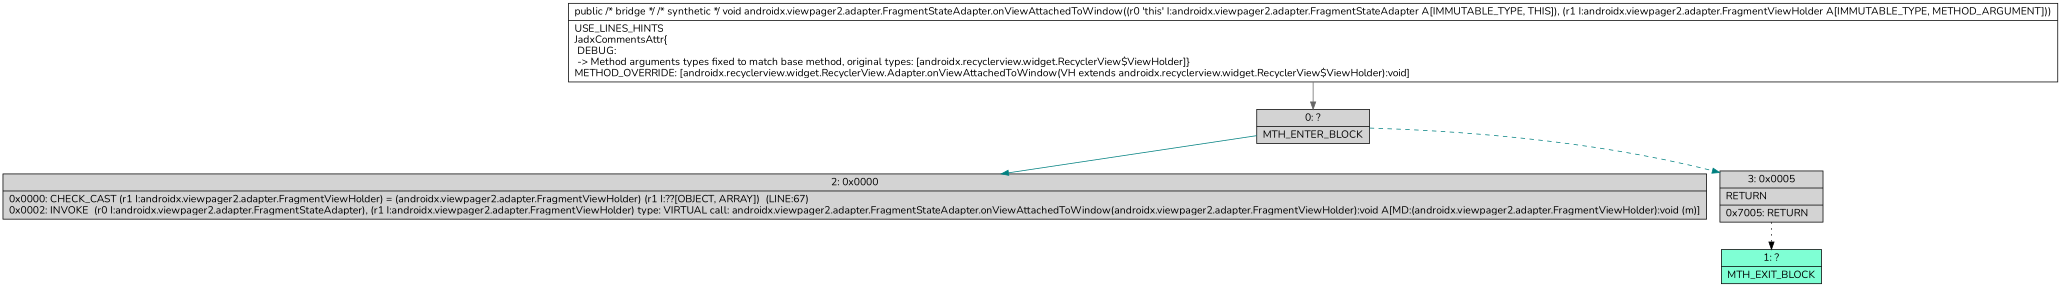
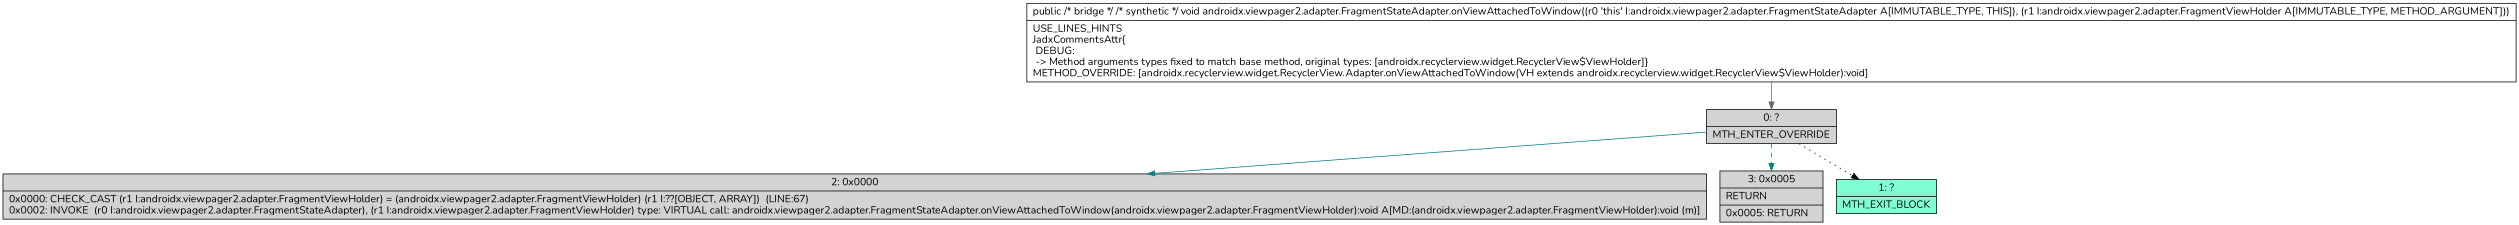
  digraph {
    fontname=Nunito
    node [fillcolor=lightgrey fontname=Nunito shape=record style=filled]
    edge [color=teal fontname=Nunito style=solid]
-   n1 [label="{0\:\ ?|MTH_ENTER_BLOCK\l}"]
+   n1 [label="{0\:\ ?|MTH_ENTER_OVERRIDE\l}"]
    n2 [label="{2\:\ 0x0000|0x0000: CHECK_CAST (r1 I:androidx.viewpager2.adapter.FragmentViewHolder) = (androidx.viewpager2.adapter.FragmentViewHolder) (r1 I:??[OBJECT, ARRAY])  (LINE:67)\l0x0002: INVOKE  (r0 I:androidx.viewpager2.adapter.FragmentStateAdapter), (r1 I:androidx.viewpager2.adapter.FragmentViewHolder) type: VIRTUAL call: androidx.viewpager2.adapter.FragmentStateAdapter.onViewAttachedToWindow(androidx.viewpager2.adapter.FragmentViewHolder):void A[MD:(androidx.viewpager2.adapter.FragmentViewHolder):void (m)]\l}"]
-   n3 [label="{3\:\ 0x0005|RETURN\l|0x7005: RETURN   \l}"]
+   n3 [label="{3\:\ 0x0005|RETURN\l|0x0005: RETURN   \l}"]
    n4 [fillcolor=aquamarine label="{1\:\ ?|MTH_EXIT_BLOCK\l}"]
    n5 [fillcolor=white label="{public \/* bridge *\/ \/* synthetic *\/ void androidx.viewpager2.adapter.FragmentStateAdapter.onViewAttachedToWindow((r0 'this' I:androidx.viewpager2.adapter.FragmentStateAdapter A[IMMUTABLE_TYPE, THIS]), (r1 I:androidx.viewpager2.adapter.FragmentViewHolder A[IMMUTABLE_TYPE, METHOD_ARGUMENT]))  | USE_LINES_HINTS\lJadxCommentsAttr\{\l DEBUG: \l \-\> Method arguments types fixed to match base method, original types: [androidx.recyclerview.widget.RecyclerView$ViewHolder]\}\lMETHOD_OVERRIDE: [androidx.recyclerview.widget.RecyclerView.Adapter.onViewAttachedToWindow(VH extends androidx.recyclerview.widget.RecyclerView$ViewHolder):void]\l}"]
    n1 -> n2
    n1 -> n3 [style=dashed]
-   n3 -> n4 [color=black style=dotted]
+   n1 -> n4 [color=black style=dotted]
    n5 -> n1 [color=gray40]
  }
